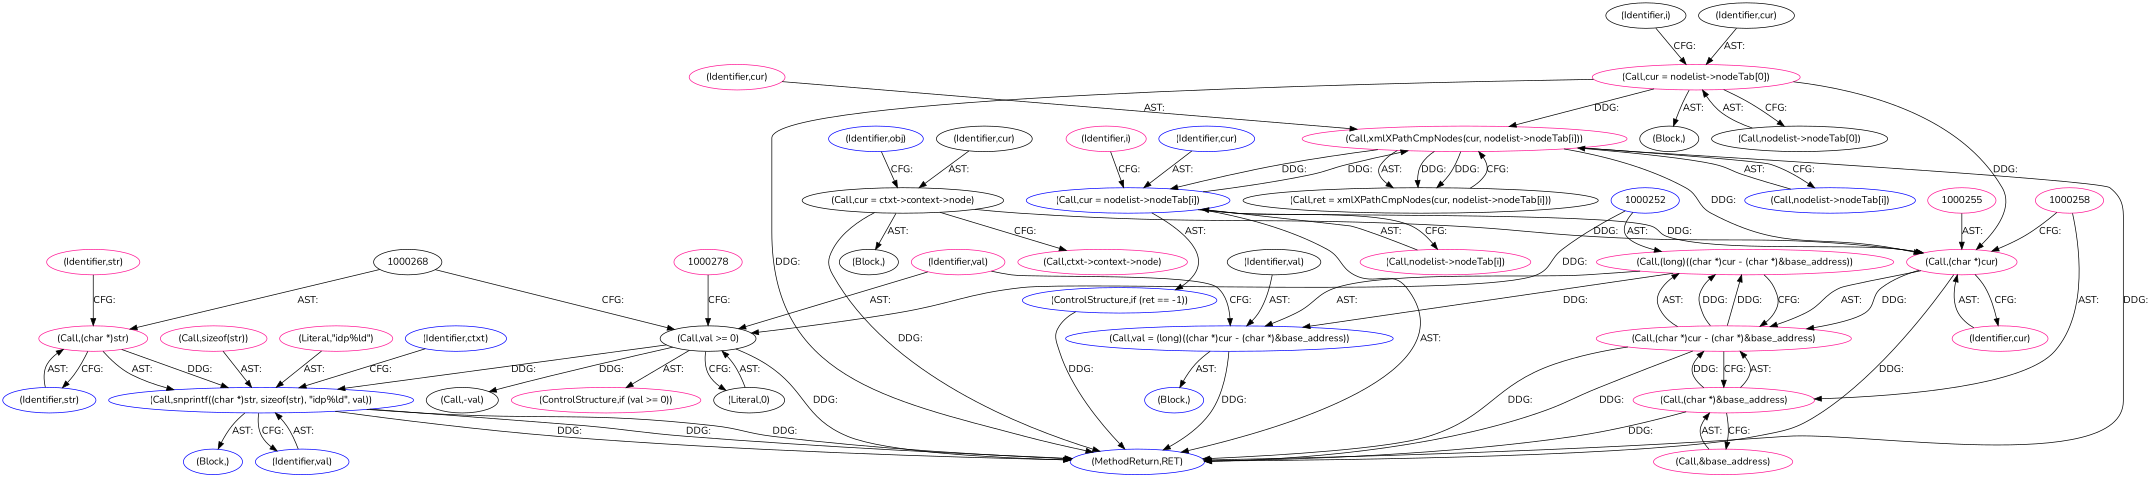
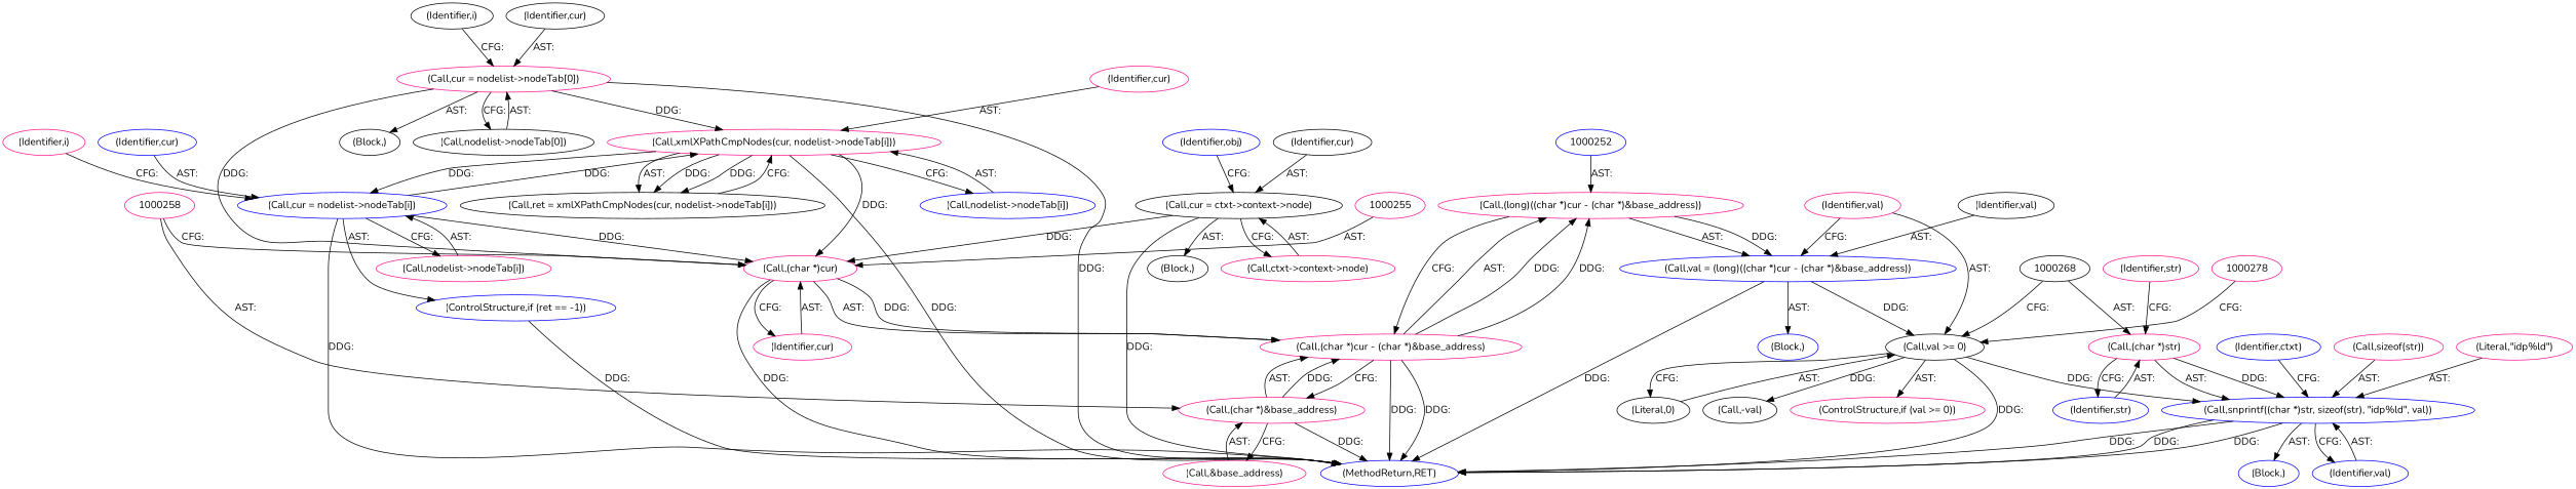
  digraph {
    fontname=Nunito
    node [color=deeppink fontname=Nunito]
    edge [fontname=Nunito]
    n1 [color=blue label="(Call,snprintf((char *)str, sizeof(str), \"idp%ld\", val))"]
    n2 [color=blue label="(Block,)"]
    n3 [color=blue label="(Identifier,val)"]
    n4 [color=blue label="(MethodReturn,RET)"]
    n5 [label="(Call,(char *)str)"]
    n6 [color=blue label="(Identifier,str)"]
    n7 [color=black label="(Call,val >= 0)"]
    n8 [color=black label="(Literal,0)"]
    n9 [color=black label="(Call,-val)"]
    n10 [label="(ControlStructure,if (val >= 0))"]
    n11 [color=blue label="(Call,val = (long)((char *)cur - (char *)&base_address))"]
    n12 [color=blue label="(Block,)"]
    n13 [label="(Call,(long)((char *)cur - (char *)&base_address))"]
    n14 [label="(Call,(char *)cur - (char *)&base_address)"]
    n15 [label="(Call,(char *)&base_address)"]
    n16 [label="(Call,&base_address)"]
    n17 [label="(Call,(char *)cur)"]
    n18 [label="(Identifier,cur)"]
    n19 [label="(Call,xmlXPathCmpNodes(cur, nodelist->nodeTab[i]))"]
    n20 [color=blue label="(Call,cur = nodelist->nodeTab[i])"]
    n21 [color=blue label="(Call,nodelist->nodeTab[i])"]
    n22 [color=black label="(Call,ret = xmlXPathCmpNodes(cur, nodelist->nodeTab[i]))"]
    n23 [color=blue label="(ControlStructure,if (ret == -1))"]
    n24 [label="(Call,nodelist->nodeTab[i])"]
    n25 [label="(Call,cur = nodelist->nodeTab[0])"]
    n26 [color=black label="(Block,)"]
    n27 [color=black label="(Call,nodelist->nodeTab[0])"]
    n28 [color=black label="(Call,cur = ctxt->context->node)"]
    n29 [color=black label="(Block,)"]
    n30 [label="(Call,ctxt->context->node)"]
    n31 [color=black label="(Identifier,i)"]
    n32 [label="(Identifier,str)"]
    n33 [color=blue label="(Identifier,obj)"]
    n34 [label="(Identifier,i)"]
    n35 [color=blue label="(Identifier,ctxt)"]
    n36 [label="(Identifier,cur)"]
    n37 [color=blue label="(Identifier,cur)"]
    n38 [label="(Identifier,val)"]
    n39 [label="(Call,sizeof(str))"]
    n40 [label="(Literal,\"idp%ld\")"]
    n41 [color=black label="(Identifier,cur)"]
    n42 [color=black label="(Identifier,val)"]
    n43 [color=black label="(Identifier,cur)"]
    1000268 [color=black]
    1000278
    1000252 [color=blue]
    1000255
    1000258
    n1 -> n2 [label="AST: "]
    n1 -> n3 [label="CFG: "]
    n1 -> n4 [label="DDG: "]
    n1 -> n4 [label="DDG: "]
    n1 -> n4 [label="DDG: "]
    n3 -> n1 [label="AST: "]
    n5 -> n1 [label="AST: "]
    n5 -> n1 [label="DDG: "]
    n5 -> n6 [label="CFG: "]
    n6 -> n5 [label="AST: "]
    n7 -> n1 [label="DDG: "]
    n7 -> n4 [label="DDG: "]
    n7 -> n8 [label="CFG: "]
    n7 -> n9 [label="DDG: "]
    n7 -> n10 [label="AST: "]
    n8 -> n7 [label="AST: "]
    n11 -> n4 [label="DDG: "]
-   1000252 -> n7 [label="DDG: "]
+   n11 -> n7 [label="DDG: "]
    n11 -> n12 [label="AST: "]
    n13 -> n11 [label="AST: "]
    n13 -> n11 [label="DDG: "]
    n13 -> n14 [label="CFG: "]
    n14 -> n4 [label="DDG: "]
    n14 -> n4 [label="DDG: "]
    n14 -> n13 [label="AST: "]
    n14 -> n13 [label="DDG: "]
    n14 -> n13 [label="DDG: "]
    n14 -> n15 [label="CFG: "]
    n15 -> n4 [label="DDG: "]
    n15 -> n14 [label="AST: "]
    n15 -> n14 [label="DDG: "]
    n15 -> n16 [label="CFG: "]
    n16 -> n15 [label="AST: "]
    n17 -> n4 [label="DDG: "]
    n17 -> n14 [label="AST: "]
    n17 -> n14 [label="DDG: "]
    n17 -> n18 [label="CFG: "]
    n18 -> n17 [label="AST: "]
    n19 -> n4 [label="DDG: "]
    n19 -> n17 [label="DDG: "]
    n19 -> n20 [label="DDG: "]
    n19 -> n21 [label="CFG: "]
    n19 -> n22 [label="AST: "]
    n19 -> n22 [label="DDG: "]
    n19 -> n22 [label="DDG: "]
-   n20 -> n4 [label="AST: "]
+   n20 -> n4 [label="DDG: "]
    n20 -> n17 [label="DDG: "]
    n20 -> n19 [label="DDG: "]
    n20 -> n23 [label="AST: "]
    n20 -> n24 [label="CFG: "]
    n21 -> n19 [label="AST: "]
    n22 -> n19 [label="CFG: "]
    n23 -> n4 [label="DDG: "]
    n24 -> n20 [label="AST: "]
    n25 -> n4 [label="DDG: "]
    n25 -> n17 [label="DDG: "]
    n25 -> n19 [label="DDG: "]
    n25 -> n26 [label="AST: "]
    n25 -> n27 [label="CFG: "]
    n27 -> n25 [label="AST: "]
    n28 -> n4 [label="DDG: "]
    n28 -> n17 [label="DDG: "]
    n28 -> n29 [label="AST: "]
    n28 -> n30 [label="CFG: "]
+   n30 -> n28 [label="AST: "]
    n31 -> n25 [label="CFG: "]
    n32 -> n5 [label="CFG: "]
    n33 -> n28 [label="CFG: "]
    n34 -> n20 [label="CFG: "]
    n35 -> n1 [label="CFG: "]
    n36 -> n19 [label="AST: "]
    n37 -> n20 [label="AST: "]
    n38 -> n7 [label="AST: "]
    n38 -> n11 [label="CFG: "]
    n39 -> n1 [label="AST: "]
    n40 -> n1 [label="AST: "]
    n41 -> n25 [label="AST: "]
    n42 -> n11 [label="AST: "]
    n43 -> n28 [label="AST: "]
    1000268 -> n5 [label="AST: "]
    1000268 -> n7 [label="CFG: "]
    1000278 -> n7 [label="CFG: "]
    1000252 -> n13 [label="AST: "]
    1000255 -> n17 [label="AST: "]
    1000258 -> n15 [label="AST: "]
    1000258 -> n17 [label="CFG: "]
  }
